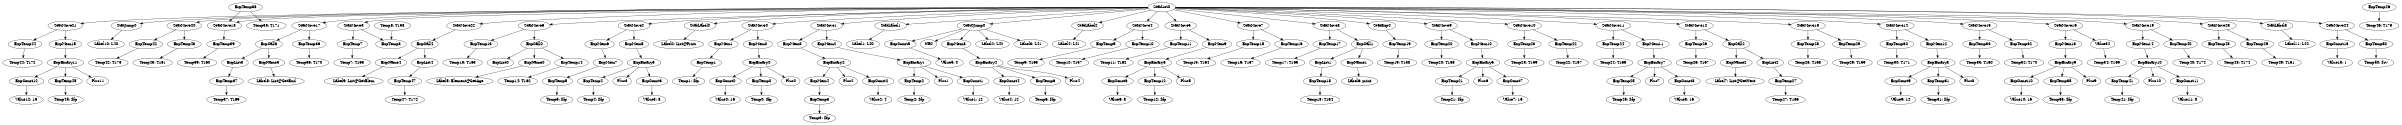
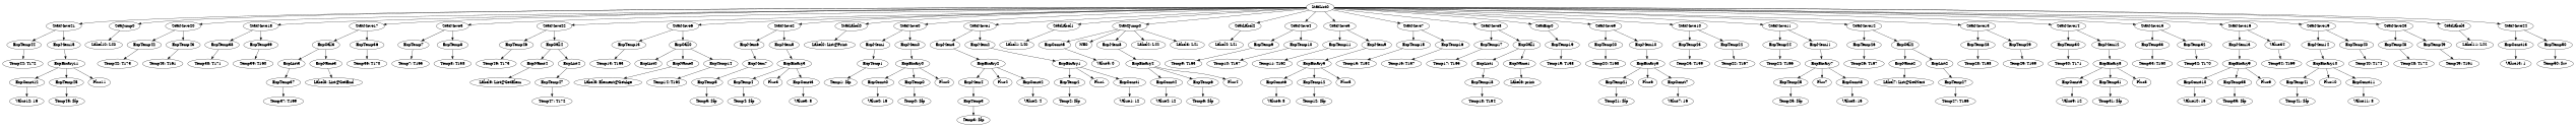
  digraph {
    ordering=out
    ExpConst13
    "Value13: 1"
    ExpTemp50
    "Temp50: $rv"
    ExpName4
    "Label9: List@GetElem"
    ExpTemp46
    "Temp46: T173"
    ExpConst12
    "Value12: 16"
    StatMove21
    ExpTemp44
    ExpMem15
    "Temp44: T172"
    ExpBinary11
    ExpTemp45
    Plus11
    StatJump0
    "Label10: L40"
    StatMove20
    ExpTemp42
    ExpTemp43
    "Temp42: T173"
    "Temp43: T161"
    ExpMem14
    ExpBinary10
    ExpTemp41
    Plus10
    ExpConst11
    "Temp41: $fp"
    "Value11: 8"
    ExpTemp40
    "Temp40: T174"
    StatMove18
    ExpTemp38
    ExpTemp39
    "Temp38: T171"
    "Temp39: T160"
    ExpList3
    ExpTemp37
    "Temp37: T169"
    ExpCall3
    ExpName3
    "Label8: List@GetEnd"
    StatMove17
    ExpTemp36
    "Temp36: T170"
    ExpMem13
    ExpBinary9
    ExpConst10
    ExpTemp35
    Plus9
    "Value10: 16"
    "Temp35: $fp"
    n55 [label=Value34]
    "Temp34: T169"
    ExpConst6
    "Value6: 8"
    ExpMem1
    ExpTemp1
    "Temp1: $fp"
    ExpBinary5
    ExpTemp12
    Plus5
    "Temp12: $fp"
    ExpCall4
    ExpList4
    ExpTemp47
    "Temp47: T172"
    ExpTemp9
    "Temp9: T163"
    ExpTemp11
    "Temp11: T162"
    StatMove3
    ExpTemp7
    ExpTemp8
    "Temp7: T165"
    "Temp8: T158"
    ExpConst4
    "Value4: 12"
    ExpConst0
    "Value0: 16"
    ExpTemp6
    "Temp6: $fp"
    StatMove22
    StatMove6
    ExpTemp13
    ExpCall0
    "Temp13: T163"
    ExpList0
    ExpName0
    ExpTemp14
    "Label5: Element@GetAge"
    ExpMem6
    ExpMem7
    ExpTemp5
    "Temp5: $fp"
    ExpTemp24
    "Temp24: T166"
    StatMove2
    ExpMem5
    ExpBinary3
    ExpTemp4
    Plus3
    ExpConst3
    ExpMem0
    ExpBinary0
    ExpTemp0
    Plus0
    "Temp0: $fp"
    ExpBinary1
    ExpTemp2
    Plus1
    ExpConst1
    "Temp2: $fp"
    "Value1: 12"
    ExpBinary4
    Plus4
    ExpList1
    ExpTemp18
    "Temp18: T164"
    ExpMem3
    ExpBinary2
    ExpMem4
    Plus2
    ExpConst2
    ExpTemp3
    "Value2: 4"
    ExpTemp19
    "Temp19: T158"
    StatLabel0
    "Label0: List@Print"
    "Temp4: $fp"
    "Value3: 8"
    "Temp3: $fp"
    StatList0
    StatMove0
    StatMove1
    StatLabel1
    StatCJump0
    StatLabel2
    StatMove4
    StatMove5
    StatMove7
    StatMove8
    StatExp0
    StatMove9
    StatMove10
    StatMove11
    StatMove12
    StatMove13
    StatMove14
    StatMove15
    StatMove16
    StatMove19
    StatMove23
    StatLabel3
    StatMove24
    ExpMem2
    "Label1: L40"
    ExpConst5
    NE0
    ExpMem8
    "Label2: L42"
    "Label3: L41"
    "Label4: L41"
    ExpTemp10
    ExpMem9
    ExpTemp15
    ExpTemp16
    ExpTemp17
    ExpCall1
    ExpTemp20
    ExpMem10
    ExpTemp23
    ExpTemp22
    ExpMem11
    ExpTemp26
    ExpCall2
    ExpTemp28
    ExpTemp29
    ExpTemp30
    ExpMem12
    ExpTemp33
    ExpTemp32
    ExpTemp48
    ExpTemp49
    "Label11: L42"
    "Value5: 0"
    "Temp10: T157"
    "Temp15: T164"
    "Temp16: T157"
    "Temp17: T165"
    ExpName1
    "Temp20: T168"
    ExpBinary6
    "Temp23: T159"
    "Temp22: T167"
    ExpBinary7
    "Temp26: T167"
    ExpName2
    ExpList2
    "Temp28: T168"
    "Temp29: T159"
    "Temp30: T171"
    ExpBinary8
    "Temp33: T160"
    "Temp32: T170"
    "Temp48: T174"
    "Temp49: T161"
    ExpConst9
    "Value9: 12"
    "Label6: print"
    "Temp45: $fp"
    ExpTemp25
    Plus7
    ExpConst8
    "Temp25: $fp"
    "Value8: 16"
    "Temp14: T162"
    ExpTemp31
    Plus8
    "Label7: List@GetNext"
    ExpTemp27
    ExpTemp21
    Plus6
    ExpConst7
    "Temp21: $fp"
    "Value7: 16"
    "Temp31: $fp"
    "Temp27: T166"
    ExpConst13 -> "Value13: 1"
    ExpTemp50 -> "Temp50: $rv"
    ExpName4 -> "Label9: List@GetElem"
    ExpTemp46 -> "Temp46: T173"
    ExpConst12 -> "Value12: 16"
    StatMove21 -> ExpTemp44
    StatMove21 -> ExpMem15
    ExpTemp44 -> "Temp44: T172"
    ExpMem15 -> ExpBinary11
    ExpBinary11 -> ExpConst12
    ExpBinary11 -> ExpTemp45
    ExpBinary11 -> Plus11
    ExpTemp45 -> "Temp45: $fp"
    StatJump0 -> "Label10: L40"
    StatMove20 -> ExpTemp42
    StatMove20 -> ExpTemp43
    ExpTemp42 -> "Temp42: T173"
    ExpTemp43 -> "Temp43: T161"
    ExpMem14 -> ExpBinary10
    ExpBinary10 -> ExpTemp41
    ExpBinary10 -> Plus10
    ExpBinary10 -> ExpConst11
    ExpTemp41 -> "Temp41: $fp"
    ExpConst11 -> "Value11: 8"
    ExpTemp40 -> "Temp40: T174"
-   ExpTemp38 -> StatMove18
+   StatMove18 -> ExpTemp38
    StatMove18 -> ExpTemp39
    ExpTemp38 -> "Temp38: T171"
    ExpTemp39 -> "Temp39: T160"
    ExpList3 -> ExpTemp37
    ExpTemp37 -> "Temp37: T169"
    ExpCall3 -> ExpList3
    ExpCall3 -> ExpName3
    ExpName3 -> "Label8: List@GetEnd"
    StatMove17 -> ExpCall3
    StatMove17 -> ExpTemp36
    ExpTemp36 -> "Temp36: T170"
    ExpMem13 -> ExpBinary9
    ExpBinary9 -> ExpConst10
    ExpBinary9 -> ExpTemp35
    ExpBinary9 -> Plus9
    ExpConst10 -> "Value10: 16"
    ExpTemp35 -> "Temp35: $fp"
    n55 -> "Temp34: T169"
    ExpConst6 -> "Value6: 8"
    ExpMem1 -> ExpTemp1
    ExpTemp1 -> "Temp1: $fp"
    ExpBinary5 -> ExpConst6
    ExpBinary5 -> ExpTemp12
    ExpBinary5 -> Plus5
    ExpTemp12 -> "Temp12: $fp"
    ExpCall4 -> ExpName4
    ExpCall4 -> ExpList4
    ExpList4 -> ExpTemp47
    ExpTemp47 -> "Temp47: T172"
    ExpTemp9 -> "Temp9: T163"
    ExpTemp11 -> "Temp11: T162"
    StatMove3 -> ExpTemp7
    StatMove3 -> ExpTemp8
    ExpTemp7 -> "Temp7: T165"
-   "Temp8: T158" -> ExpTemp8
+   ExpTemp8 -> "Temp8: T158"
    ExpConst4 -> "Value4: 12"
    ExpConst0 -> "Value0: 16"
    ExpTemp6 -> "Temp6: $fp"
+   StatMove22 -> ExpTemp46
    StatMove22 -> ExpCall4
    StatMove6 -> ExpTemp13
    StatMove6 -> ExpCall0
    ExpTemp13 -> "Temp13: T163"
    ExpCall0 -> ExpList0
    ExpCall0 -> ExpName0
    ExpCall0 -> ExpTemp14
    ExpName0 -> "Label5: Element@GetAge"
    ExpTemp14 -> "Temp14: T162"
    ExpMem6 -> ExpMem7
    ExpMem7 -> ExpTemp5
    ExpTemp5 -> "Temp5: $fp"
    ExpTemp24 -> "Temp24: T166"
    StatMove2 -> ExpMem6
    StatMove2 -> ExpMem5
    ExpMem5 -> ExpBinary3
    ExpBinary3 -> ExpTemp4
    ExpBinary3 -> Plus3
    ExpBinary3 -> ExpConst3
    ExpTemp4 -> "Temp4: $fp"
    ExpConst3 -> "Value3: 8"
    ExpMem0 -> ExpBinary0
    ExpBinary0 -> ExpConst0
    ExpBinary0 -> ExpTemp0
    ExpBinary0 -> Plus0
    ExpTemp0 -> "Temp0: $fp"
    ExpBinary1 -> ExpTemp2
    ExpBinary1 -> Plus1
    ExpBinary1 -> ExpConst1
    ExpTemp2 -> "Temp2: $fp"
    ExpConst1 -> "Value1: 12"
    ExpBinary4 -> ExpConst4
    ExpBinary4 -> ExpTemp6
    ExpBinary4 -> Plus4
    ExpList1 -> ExpTemp18
    ExpTemp18 -> "Temp18: T164"
    ExpMem3 -> ExpBinary2
    ExpBinary2 -> ExpMem4
    ExpBinary2 -> Plus2
    ExpBinary2 -> ExpConst2
    ExpMem4 -> ExpTemp3
    ExpConst2 -> "Value2: 4"
    ExpTemp3 -> "Temp3: $fp"
    ExpTemp19 -> "Temp19: T158"
    StatLabel0 -> "Label0: List@Print"
    StatList0 -> StatMove21
    StatList0 -> StatJump0
    StatList0 -> StatMove20
    StatList0 -> StatMove18
    StatList0 -> StatMove17
    StatList0 -> StatMove3
    StatList0 -> StatMove22
    StatList0 -> StatMove6
    StatList0 -> StatMove2
    StatList0 -> StatLabel0
    StatList0 -> StatMove0
    StatList0 -> StatMove1
    StatList0 -> StatLabel1
    StatList0 -> StatCJump0
    StatList0 -> StatLabel2
    StatList0 -> StatMove4
    StatList0 -> StatMove5
    StatList0 -> StatMove7
    StatList0 -> StatMove8
    StatList0 -> StatExp0
    StatList0 -> StatMove9
    StatList0 -> StatMove10
    StatList0 -> StatMove11
    StatList0 -> StatMove12
    StatList0 -> StatMove13
    StatList0 -> StatMove14
    StatList0 -> StatMove15
    StatList0 -> StatMove16
    StatList0 -> StatMove19
    StatList0 -> StatMove23
    StatList0 -> StatLabel3
    StatList0 -> StatMove24
    StatMove0 -> ExpMem1
    StatMove0 -> ExpMem0
    StatMove1 -> ExpMem3
    StatMove1 -> ExpMem2
    StatLabel1 -> "Label1: L40"
    StatCJump0 -> ExpConst5
    StatCJump0 -> NE0
    StatCJump0 -> ExpMem8
    StatCJump0 -> "Label2: L42"
    StatCJump0 -> "Label3: L41"
    StatLabel2 -> "Label4: L41"
    StatMove4 -> ExpTemp9
    StatMove4 -> ExpTemp10
    StatMove5 -> ExpTemp11
    StatMove5 -> ExpMem9
    StatMove7 -> ExpTemp15
    StatMove7 -> ExpTemp16
    StatMove8 -> ExpTemp17
    StatMove8 -> ExpCall1
    StatExp0 -> ExpTemp19
    StatMove9 -> ExpTemp20
    StatMove9 -> ExpMem10
    StatMove10 -> ExpTemp23
    StatMove10 -> ExpTemp22
    StatMove11 -> ExpTemp24
    StatMove11 -> ExpMem11
    StatMove12 -> ExpTemp26
    StatMove12 -> ExpCall2
    StatMove13 -> ExpTemp28
    StatMove13 -> ExpTemp29
    StatMove14 -> ExpTemp30
    StatMove14 -> ExpMem12
    StatMove15 -> ExpTemp33
    StatMove15 -> ExpTemp32
    StatMove16 -> ExpMem13
    StatMove16 -> n55
    StatMove19 -> ExpMem14
    StatMove19 -> ExpTemp40
    StatMove23 -> ExpTemp48
    StatMove23 -> ExpTemp49
    StatLabel3 -> "Label11: L42"
    StatMove24 -> ExpConst13
    StatMove24 -> ExpTemp50
    ExpMem2 -> ExpBinary1
    ExpConst5 -> "Value5: 0"
    ExpMem8 -> ExpBinary4
    ExpTemp10 -> "Temp10: T157"
    ExpMem9 -> ExpBinary5
    ExpTemp15 -> "Temp15: T164"
    ExpTemp16 -> "Temp16: T157"
    ExpTemp17 -> "Temp17: T165"
    ExpCall1 -> ExpList1
    ExpCall1 -> ExpName1
    ExpTemp20 -> "Temp20: T168"
    ExpMem10 -> ExpBinary6
    ExpTemp23 -> "Temp23: T159"
    ExpTemp22 -> "Temp22: T167"
    ExpMem11 -> ExpBinary7
    ExpTemp26 -> "Temp26: T167"
    ExpCall2 -> ExpName2
    ExpCall2 -> ExpList2
    ExpTemp28 -> "Temp28: T168"
    ExpTemp29 -> "Temp29: T159"
    ExpTemp30 -> "Temp30: T171"
    ExpMem12 -> ExpBinary8
    ExpTemp33 -> "Temp33: T160"
    ExpTemp32 -> "Temp32: T170"
    ExpTemp48 -> "Temp48: T174"
    ExpTemp49 -> "Temp49: T161"
    ExpName1 -> "Label6: print"
    ExpBinary6 -> ExpTemp21
    ExpBinary6 -> Plus6
    ExpBinary6 -> ExpConst7
    ExpBinary7 -> ExpTemp25
    ExpBinary7 -> Plus7
    ExpBinary7 -> ExpConst8
    ExpName2 -> "Label7: List@GetNext"
    ExpList2 -> ExpTemp27
    ExpBinary8 -> ExpConst9
    ExpBinary8 -> ExpTemp31
    ExpBinary8 -> Plus8
    ExpConst9 -> "Value9: 12"
    ExpTemp25 -> "Temp25: $fp"
    ExpConst8 -> "Value8: 16"
    ExpTemp31 -> "Temp31: $fp"
    ExpTemp27 -> "Temp27: T166"
    ExpTemp21 -> "Temp21: $fp"
    ExpConst7 -> "Value7: 16"
  }
